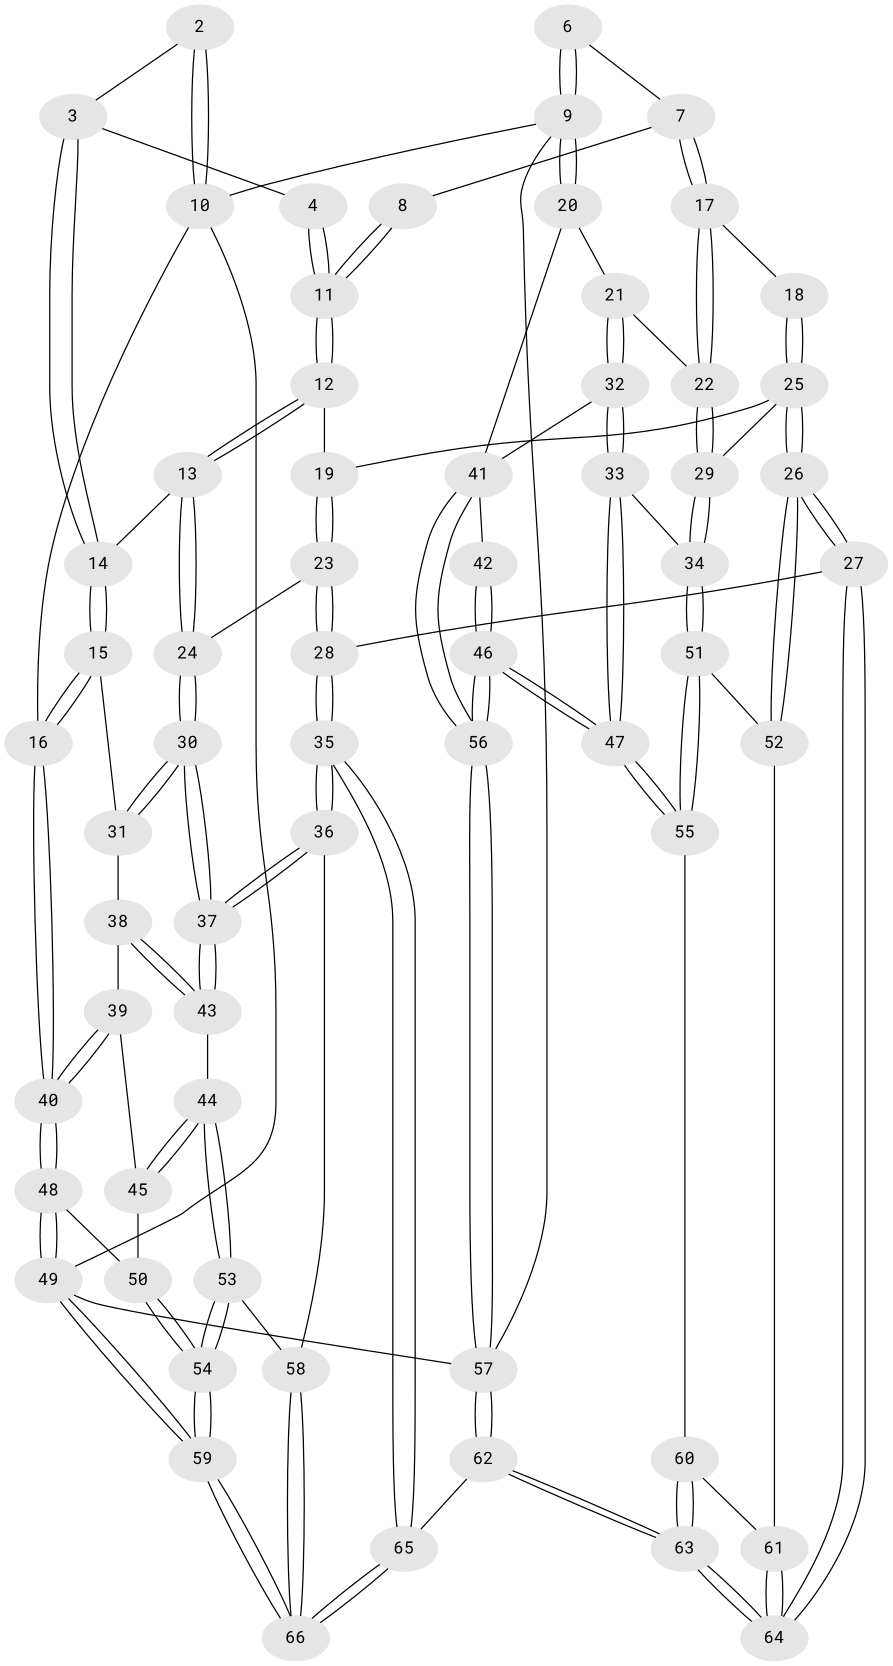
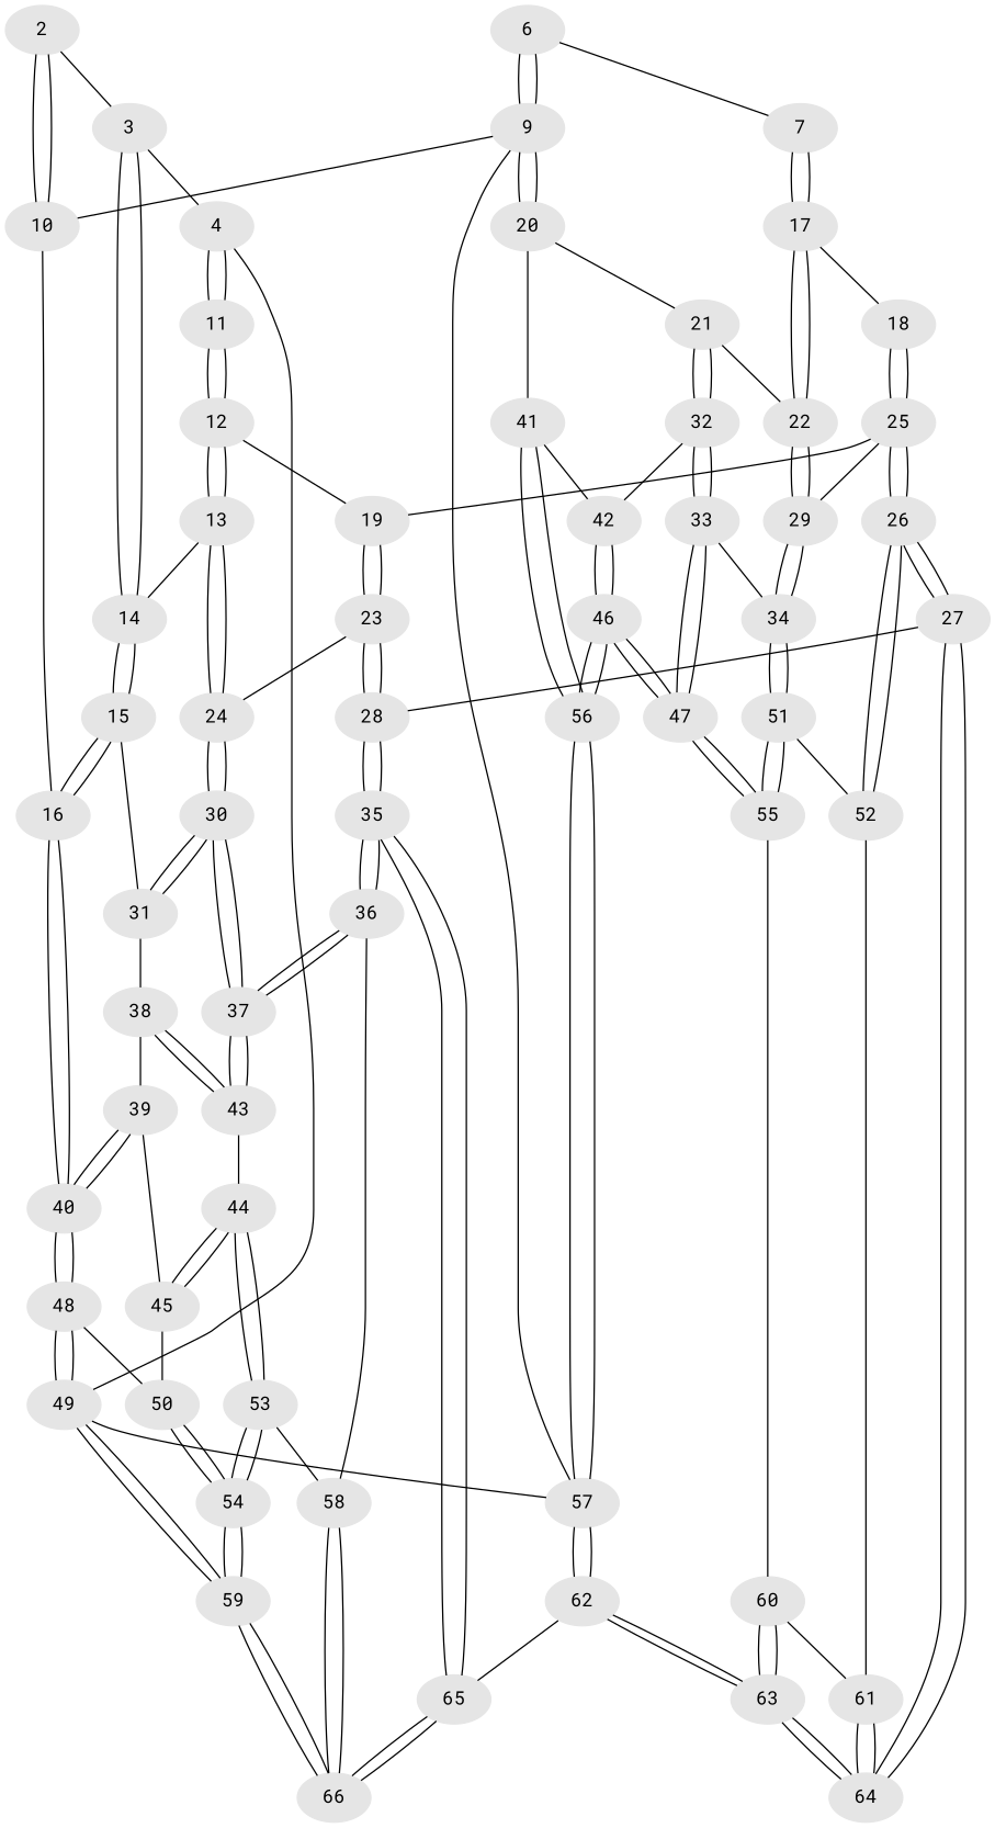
  graph {
    fontname="Roboto Mono"
    node [color=gray90 fontname="Roboto Mono" style=filled]
    edge [fontname="Roboto Mono"]
    2
    3
    10
    6
    7
    9
    4
    14
    16
    49
    11
    15
    12
-   8
    17
    20
    57
    18
    22
    21
    41
    62
    40
    59
    13
    19
    24
    23
    30
    31
    38
    48
    25
    29
    26
    28
    32
    42
    56
    33
    34
    35
    37
    27
    52
    64
    61
    36
    65
    51
    43
    39
    47
    46
    55
    58
    66
    44
    45
    50
    53
    54
    60
    63
    2 -- 3
    2 -- 10
    2 -- 10
    3 -- 4
    3 -- 14
    3 -- 14
    10 -- 16
-   10 -- 49
+   4 -- 49
    6 -- 7
    6 -- 9
    6 -- 9
-   7 -- 8
    7 -- 17
    7 -- 17
    9 -- 10
    9 -- 20
    9 -- 20
    9 -- 57
    4 -- 11
    4 -- 11
    14 -- 15
    14 -- 15
    16 -- 40
    16 -- 40
    49 -- 57
    49 -- 59
    49 -- 59
    11 -- 12
    11 -- 12
    15 -- 16
    15 -- 16
    15 -- 31
    12 -- 13
    12 -- 13
    12 -- 19
-   8 -- 11
-   8 -- 11
    17 -- 18
    17 -- 22
    17 -- 22
    20 -- 21
    20 -- 41
    57 -- 62
    57 -- 62
    18 -- 25
    18 -- 25
    22 -- 29
    22 -- 29
    21 -- 22
    21 -- 32
    21 -- 32
    41 -- 42
    41 -- 56
    41 -- 56
    62 -- 65
    62 -- 63
    62 -- 63
    40 -- 48
    40 -- 48
    59 -- 66
    59 -- 66
    13 -- 14
    13 -- 24
    13 -- 24
    19 -- 23
    19 -- 23
    24 -- 30
    24 -- 30
    23 -- 24
    23 -- 28
    23 -- 28
    30 -- 31
    30 -- 31
    30 -- 37
    30 -- 37
    31 -- 38
    38 -- 43
    38 -- 43
    38 -- 39
    48 -- 49
    48 -- 49
    48 -- 50
    25 -- 19
    25 -- 29
    25 -- 26
    25 -- 26
    29 -- 34
    29 -- 34
    26 -- 27
    26 -- 27
    26 -- 52
    26 -- 52
    28 -- 35
    28 -- 35
-   32 -- 41
+   32 -- 42
    32 -- 33
    32 -- 33
    42 -- 46
    42 -- 46
    56 -- 57
    56 -- 57
    33 -- 34
    33 -- 47
    33 -- 47
    34 -- 51
    34 -- 51
    35 -- 36
    35 -- 36
    35 -- 65
    35 -- 65
    37 -- 43
    37 -- 43
    27 -- 28
    27 -- 64
    27 -- 64
    52 -- 61
    61 -- 64
    61 -- 64
    36 -- 37
    36 -- 37
    36 -- 58
    65 -- 66
    65 -- 66
    51 -- 52
    51 -- 55
    51 -- 55
    43 -- 44
    39 -- 40
    39 -- 40
    39 -- 45
    47 -- 55
    47 -- 55
    46 -- 56
    46 -- 56
    46 -- 47
    46 -- 47
    55 -- 60
    58 -- 66
    58 -- 66
    44 -- 45
    44 -- 45
    44 -- 53
    44 -- 53
    45 -- 50
    50 -- 54
    50 -- 54
    53 -- 58
    53 -- 54
    53 -- 54
    54 -- 59
    54 -- 59
    60 -- 61
    60 -- 63
    60 -- 63
    63 -- 64
    63 -- 64
  }
